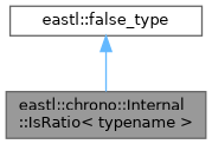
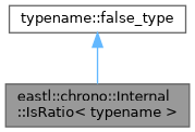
  digraph {
    node [color=gray40 fontname=Helvetica fontsize=10 shape=box style=filled]
    n1 [fillcolor=grey60 fontcolor=black height=0.2 label="eastl::chrono::Internal\l::IsRatio\< typename \>" width=0.4]
-   n2 [fillcolor=white height=0.2 label="eastl::false_type" width=0.4]
+   n2 [fillcolor=white height=0.2 label="typename::false_type" width=0.4]
    n2 -> n1 [color=steelblue1 dir=back fontname=Helvetica fontsize=10 labelfontname=Helvetica labelfontsize=10 style=solid]
  }
